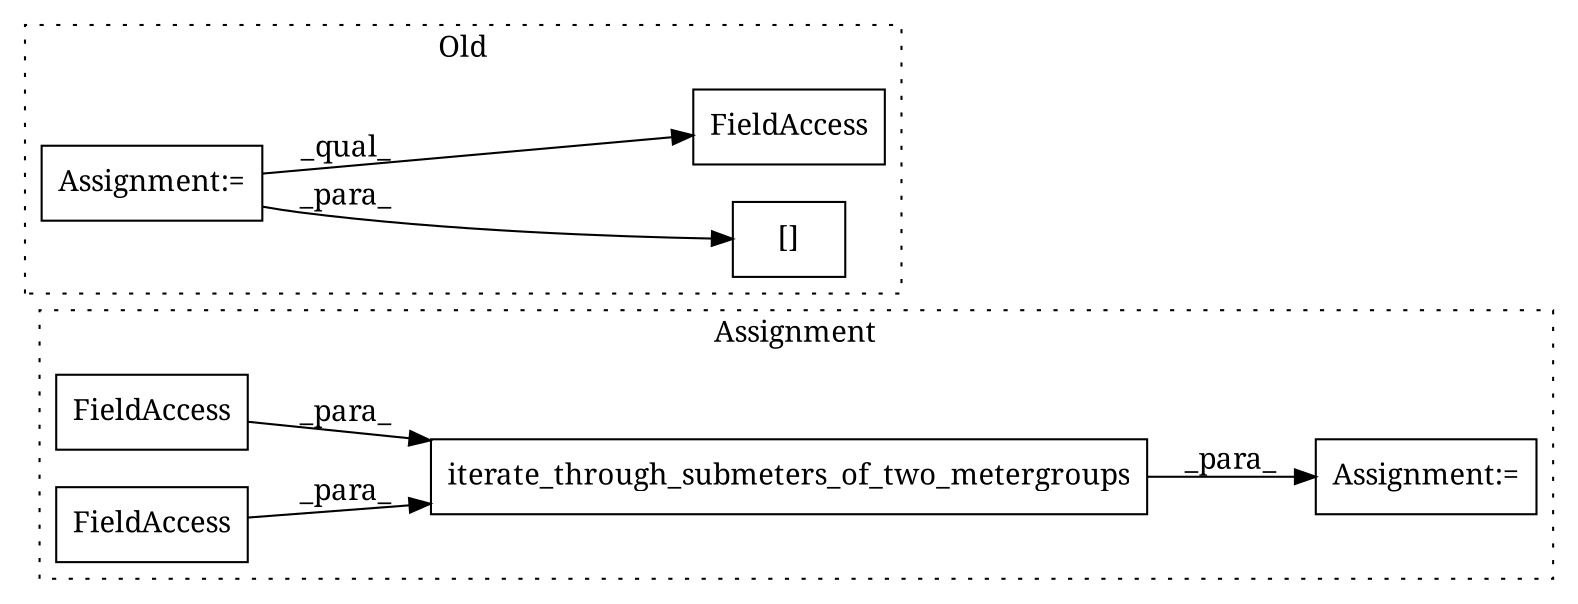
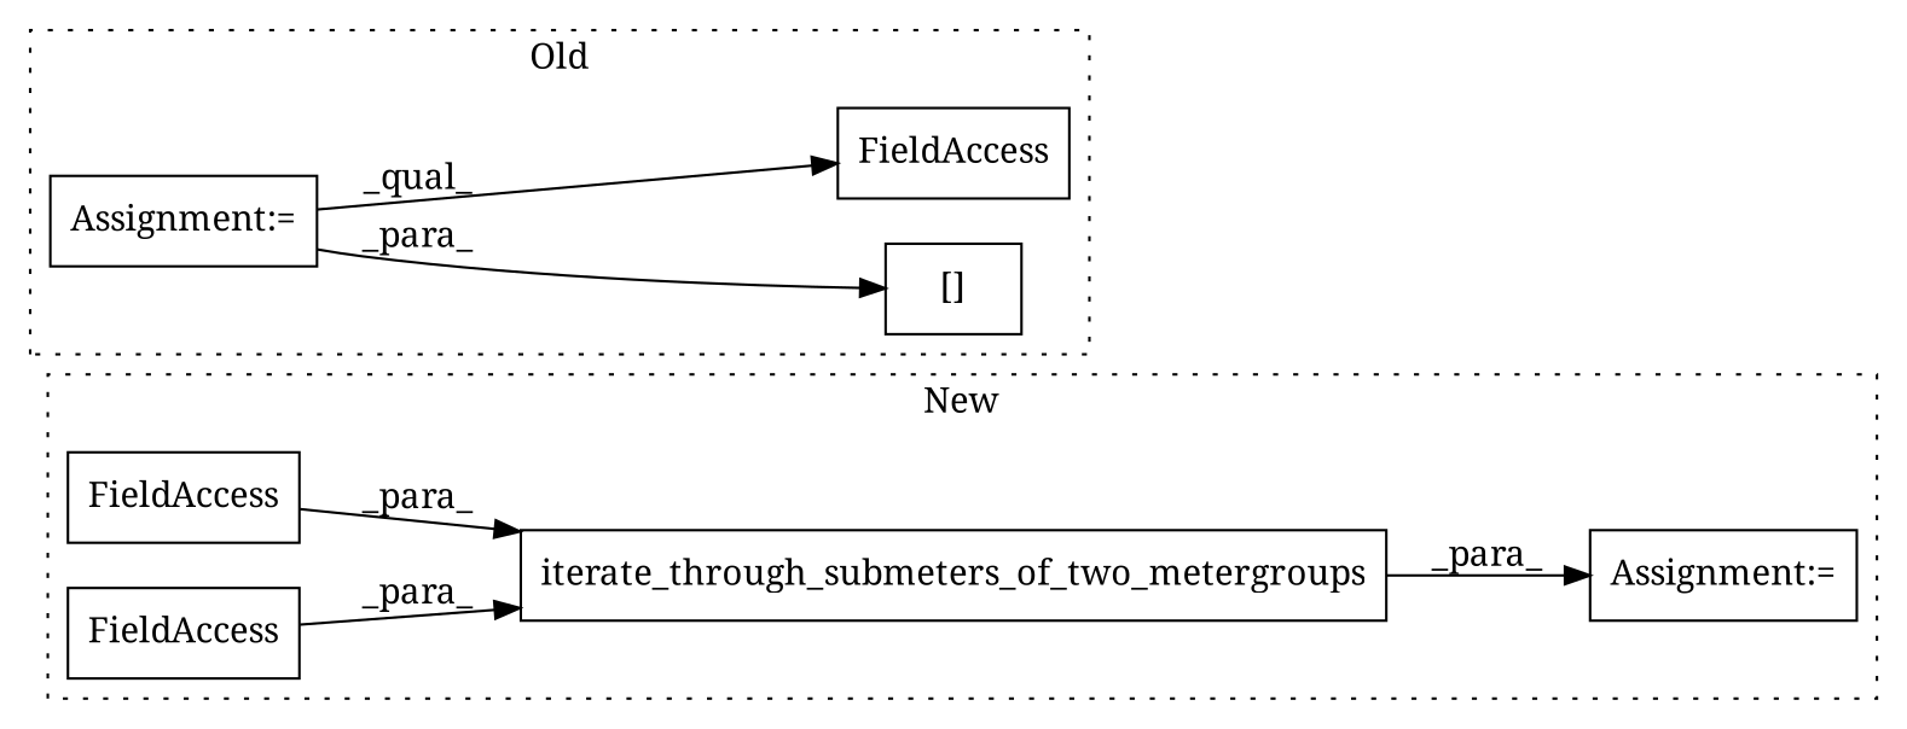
  digraph {
    rankdir=LR
    fontname="Noto Serif"
    node [a=22 shape=box fontname="Noto Serif"]
    edge [fontname="Noto Serif"]
    n1 [a=32 l="45,1" label=iterate_through_submeters_of_two_metergroups s="3013,3082"]
    n2 [l=11 label=FieldAccess s=3058]
    n3 [l=12 label=FieldAccess s=3070]
    n4 [a=7 l="72,2" label="Assignment:=" s="3089,3205"]
    n5 [a=2 l="16,1" label="[]" s="2902,2927"]
    n6 [a=7 l="53,2" label="Assignment:=" s="2784,2868"]
    n7 [l=44 label=FieldAccess s=2931]
    subgraph cluster_1 {
-     label=Assignment
+     label=New
      style=dotted
      n1
      n2
      n3
      n4
    }
    subgraph cluster_2 {
      label=Old
      style=dotted
      n5
      n6
      n7
    }
    n1 -> n4 [label=_para_]
    n2 -> n1 [label=_para_]
    n3 -> n1 [label=_para_]
    n6 -> n5 [label=_para_]
    n6 -> n7 [label=_qual_]
  }
